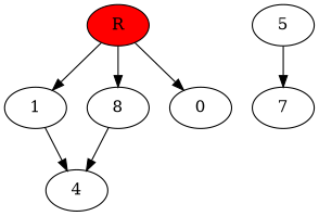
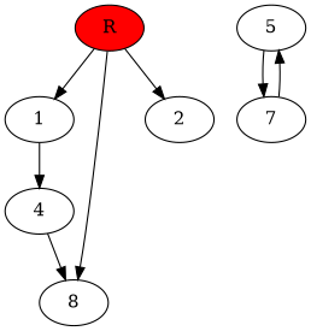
  digraph {
    1
    4
    5
    7
    8
    R [fillcolor="#ff0000" style=filled]
-   2 [label=0]
+   2
    1 -> 4
    5 -> 7
-   8 -> 4
+   7 -> 5
+   4 -> 8
    R -> 1
    R -> 8
    R -> 2
  }
